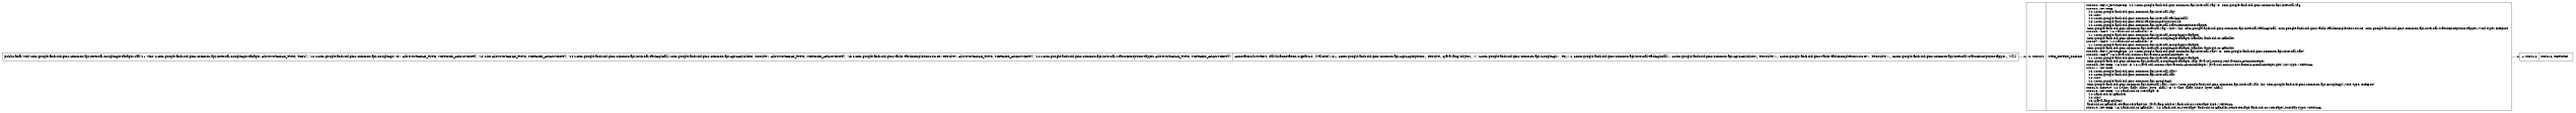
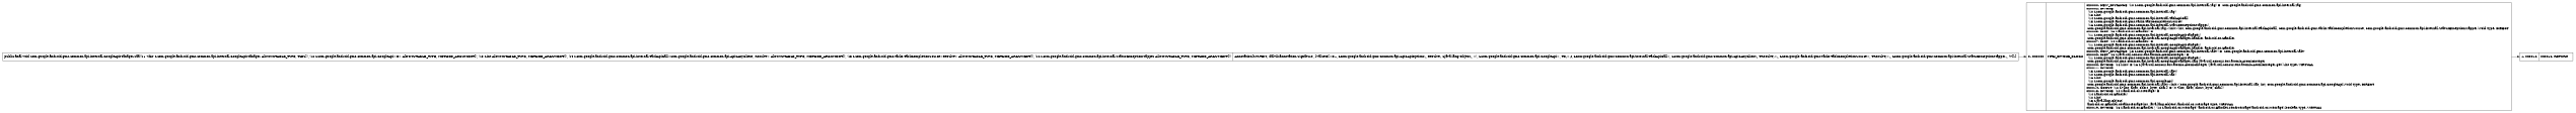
  digraph {
    rankdir=LR
    node [shape=record]
-   n1 [label="{0\:\ 0x0000|MTH_ENTER_BLOCK\l|0x0000: NEW_INSTANCE  (r0 I:com.google.android.gms.common.api.internal.zag) =  com.google.android.gms.common.api.internal.zag \l0x0002: INVOKE  \l  (r0 I:com.google.android.gms.common.api.internal.zag)\l  (r3 I:int)\l  (r4 I:com.google.android.gms.common.api.internal.TaskApiCall)\l  (r5 I:com.google.android.gms.tasks.TaskCompletionSource)\l  (r6 I:com.google.android.gms.common.api.internal.StatusExceptionMapper)\l com.google.android.gms.common.api.internal.zag.\<init\>(int, com.google.android.gms.common.api.internal.TaskApiCall, com.google.android.gms.tasks.TaskCompletionSource, com.google.android.gms.common.api.internal.StatusExceptionMapper):void type: DIRECT \l0x0005: IGET  (r3 I:android.os.Handler) = \l  (r1 I:com.google.android.gms.common.api.internal.GoogleApiManager)\l com.google.android.gms.common.api.internal.GoogleApiManager.handler android.os.Handler \l0x0007: IGET  (r4 I:android.os.Handler) = \l  (r1 I:com.google.android.gms.common.api.internal.GoogleApiManager)\l com.google.android.gms.common.api.internal.GoogleApiManager.handler android.os.Handler \l0x0009: NEW_INSTANCE  (r5 I:com.google.android.gms.common.api.internal.zabv) =  com.google.android.gms.common.api.internal.zabv \l0x000b: IGET  (r6 I:java.util.concurrent.atomic.AtomicInteger) = \l  (r1 I:com.google.android.gms.common.api.internal.GoogleApiManager)\l com.google.android.gms.common.api.internal.GoogleApiManager.zaig java.util.concurrent.atomic.AtomicInteger \l0x000d: INVOKE  (r6 I:int) = (r6 I:java.util.concurrent.atomic.AtomicInteger) java.util.concurrent.atomic.AtomicInteger.get():int type: VIRTUAL \l0x0011: INVOKE  \l  (r5 I:com.google.android.gms.common.api.internal.zabv)\l  (r0 I:com.google.android.gms.common.api.internal.zab)\l  (r6 I:int)\l  (r2 I:com.google.android.gms.common.api.GoogleApi)\l com.google.android.gms.common.api.internal.zabv.\<init\>(com.google.android.gms.common.api.internal.zab, int, com.google.android.gms.common.api.GoogleApi):void type: DIRECT \l0x0014: CONST  (r2 I:?[int, float, short, byte, char]) = (4 ?[int, float, short, byte, char]) \l0x0015: INVOKE  (r2 I:android.os.Message) = \l  (r4 I:android.os.Handler)\l  (r2 I:int)\l  (r5 I:java.lang.Object)\l android.os.Handler.obtainMessage(int, java.lang.Object):android.os.Message type: VIRTUAL \l0x0019: INVOKE  (r3 I:android.os.Handler), (r2 I:android.os.Message) android.os.Handler.sendMessage(android.os.Message):boolean type: VIRTUAL \l}"]
+   n1 [label="{0\:\ 0x0000|MTH_INVOKE_BLOCK\l|0x0000: NEW_INSTANCE  (r0 I:com.google.android.gms.common.api.internal.zag) =  com.google.android.gms.common.api.internal.zag \l0x0002: INVOKE  \l  (r0 I:com.google.android.gms.common.api.internal.zag)\l  (r3 I:int)\l  (r4 I:com.google.android.gms.common.api.internal.TaskApiCall)\l  (r5 I:com.google.android.gms.tasks.TaskCompletionSource)\l  (r6 I:com.google.android.gms.common.api.internal.StatusExceptionMapper)\l com.google.android.gms.common.api.internal.zag.\<init\>(int, com.google.android.gms.common.api.internal.TaskApiCall, com.google.android.gms.tasks.TaskCompletionSource, com.google.android.gms.common.api.internal.StatusExceptionMapper):void type: DIRECT \l0x0005: IGET  (r3 I:android.os.Handler) = \l  (r1 I:com.google.android.gms.common.api.internal.GoogleApiManager)\l com.google.android.gms.common.api.internal.GoogleApiManager.handler android.os.Handler \l0x0007: IGET  (r4 I:android.os.Handler) = \l  (r1 I:com.google.android.gms.common.api.internal.GoogleApiManager)\l com.google.android.gms.common.api.internal.GoogleApiManager.handler android.os.Handler \l0x0009: NEW_INSTANCE  (r5 I:com.google.android.gms.common.api.internal.zabv) =  com.google.android.gms.common.api.internal.zabv \l0x000b: IGET  (r6 I:java.util.concurrent.atomic.AtomicInteger) = \l  (r1 I:com.google.android.gms.common.api.internal.GoogleApiManager)\l com.google.android.gms.common.api.internal.GoogleApiManager.zaig java.util.concurrent.atomic.AtomicInteger \l0x000d: INVOKE  (r6 I:int) = (r6 I:java.util.concurrent.atomic.AtomicInteger) java.util.concurrent.atomic.AtomicInteger.get():int type: VIRTUAL \l0x0011: INVOKE  \l  (r5 I:com.google.android.gms.common.api.internal.zabv)\l  (r0 I:com.google.android.gms.common.api.internal.zab)\l  (r6 I:int)\l  (r2 I:com.google.android.gms.common.api.GoogleApi)\l com.google.android.gms.common.api.internal.zabv.\<init\>(com.google.android.gms.common.api.internal.zab, int, com.google.android.gms.common.api.GoogleApi):void type: DIRECT \l0x0014: CONST  (r2 I:?[int, float, short, byte, char]) = (4 ?[int, float, short, byte, char]) \l0x0015: INVOKE  (r2 I:android.os.Message) = \l  (r4 I:android.os.Handler)\l  (r2 I:int)\l  (r5 I:java.lang.Object)\l android.os.Handler.obtainMessage(int, java.lang.Object):android.os.Message type: VIRTUAL \l0x0019: INVOKE  (r3 I:android.os.Handler), (r2 I:android.os.Message) android.os.Handler.sendMessage(android.os.Message):boolean type: VIRTUAL \l}"]
    n2 [label="{1\:\ 0x001c|0x001c: RETURN   \l}"]
    n3 [label="{public final void com.google.android.gms.common.api.internal.GoogleApiManager.zaa((r1 'this' I:com.google.android.gms.common.api.internal.GoogleApiManager A[IMMUTABLE_TYPE, THIS]), (r2 I:com.google.android.gms.common.api.GoogleApi\<O\> A[IMMUTABLE_TYPE, METHOD_ARGUMENT]), (r3 I:int A[IMMUTABLE_TYPE, METHOD_ARGUMENT]), (r4 I:com.google.android.gms.common.api.internal.TaskApiCall\<com.google.android.gms.common.api.Api$AnyClient, ResultT\> A[IMMUTABLE_TYPE, METHOD_ARGUMENT]), (r5 I:com.google.android.gms.tasks.TaskCompletionSource\<ResultT\> A[IMMUTABLE_TYPE, METHOD_ARGUMENT]), (r6 I:com.google.android.gms.common.api.internal.StatusExceptionMapper A[IMMUTABLE_TYPE, METHOD_ARGUMENT]))  | Annotation[SYSTEM, dalvik.annotation.Signature, \{value=[\<O::, Lcom\/google\/android\/gms\/common\/api\/Api$ApiOptions;, ResultT:, Ljava\/lang\/Object;, \>(, Lcom\/google\/android\/gms\/common\/api\/GoogleApi\<, TO;\>;I, Lcom\/google\/android\/gms\/common\/api\/internal\/TaskApiCall\<, Lcom\/google\/android\/gms\/common\/api\/Api$AnyClient;, TResultT;\>;, Lcom\/google\/android\/gms\/tasks\/TaskCompletionSource\<, TResultT;\>;, Lcom\/google\/android\/gms\/common\/api\/internal\/StatusExceptionMapper;, )V]\}]\l}"]
    n1 -> n2
    n3 -> n1
  }
